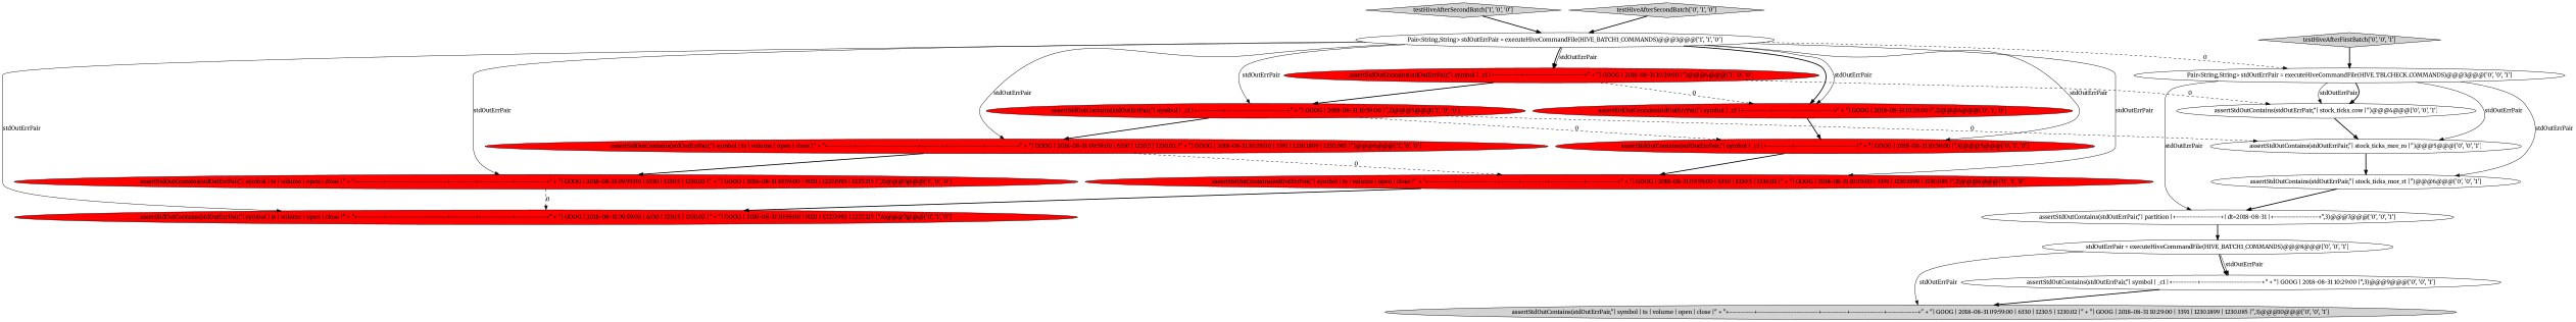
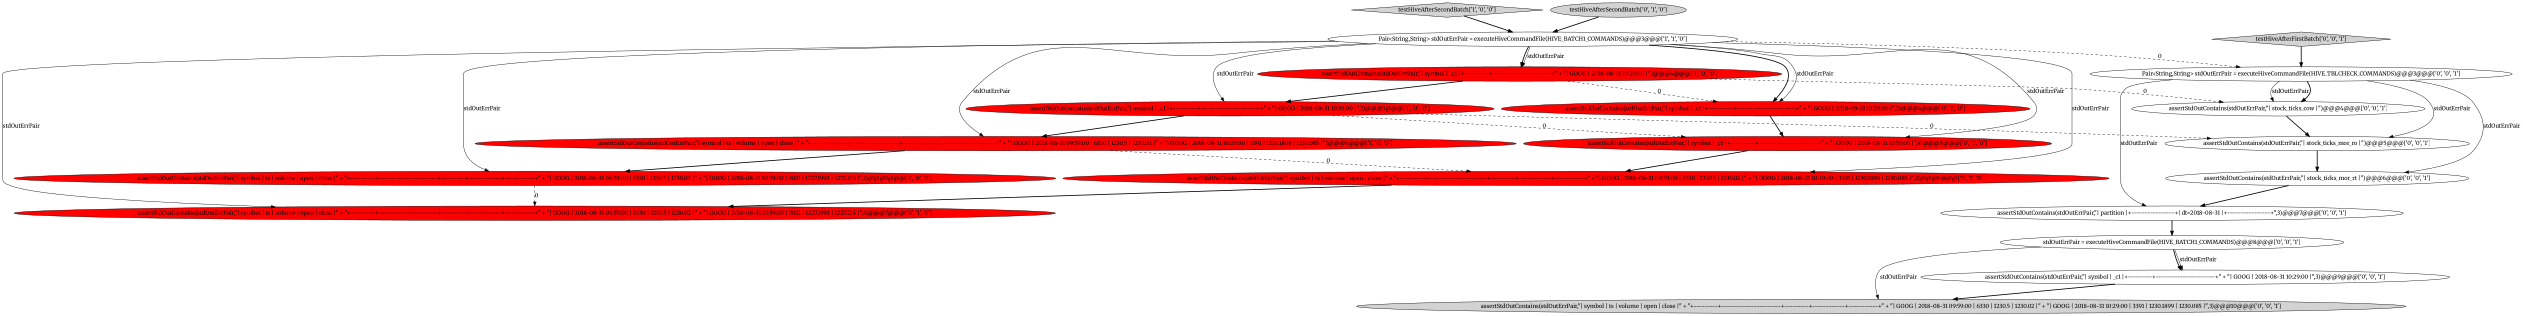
  digraph {
    fontname=Merriweather
    node [fillcolor=red shape=ellipse style=filled fontname=Merriweather]
    edge [style=bold fontname=Merriweather]
    n1 [label="assertStdOutContains(stdOutErrPair,\"| symbol | _c1 |+---------+----------------------+\" + \"| GOOG | 2018-08-31 10:29:00 |\",2)@@@4@@@['0', '1', '0']"]
    n2 [label="assertStdOutContains(stdOutErrPair,\"| symbol | _c1 |+---------+----------------------+\" + \"| GOOG | 2018-08-31 10:59:00 |\",4)@@@5@@@['0', '1', '0']"]
    n3 [fillcolor=white label="assertStdOutContains(stdOutErrPair,\"| stock_ticks_mor_ro |\")@@@5@@@['0', '0', '1']"]
    n4 [fillcolor=white label="assertStdOutContains(stdOutErrPair,\"| stock_ticks_mor_rt |\")@@@6@@@['0', '0', '1']"]
    n5 [fillcolor=white label="assertStdOutContains(stdOutErrPair,\"| partition |+----------------+| dt=2018-08-31 |+----------------+\",3)@@@7@@@['0', '0', '1']"]
    n6 [fillcolor=white label="stdOutErrPair = executeHiveCommandFile(HIVE_BATCH1_COMMANDS)@@@8@@@['0', '0', '1']"]
    n7 [fillcolor=white label="assertStdOutContains(stdOutErrPair,\"| symbol | _c1 |+---------+----------------------+\" + \"| GOOG | 2018-08-31 10:29:00 |\",3)@@@9@@@['0', '0', '1']"]
    n8 [fillcolor=lightgray label="assertStdOutContains(stdOutErrPair,\"| symbol | ts | volume | open | close |\" + \"+---------+----------------------+---------+------------+-----------+\" + \"| GOOG | 2018-08-31 09:59:00 | 6330 | 1230.5 | 1230.02 |\" + \"| GOOG | 2018-08-31 10:29:00 | 3391 | 1230.1899 | 1230.085 |\",3)@@@10@@@['0', '0', '1']"]
    n9 [label="assertStdOutContains(stdOutErrPair,\"| symbol | ts | volume | open | close |\" + \"+---------+----------------------+---------+------------+-----------+\" + \"| GOOG | 2018-08-31 09:59:00 | 6330 | 1230.5 | 1230.02 |\" + \"| GOOG | 2018-08-31 10:29:00 | 3391 | 1230.1899 | 1230.085 |\")@@@6@@@['1', '0', '0']"]
    n10 [label="assertStdOutContains(stdOutErrPair,\"| symbol | ts | volume | open | close |\" + \"+---------+----------------------+---------+------------+-----------+\" + \"| GOOG | 2018-08-31 09:59:00 | 6330 | 1230.5 | 1230.02 |\" + \"| GOOG | 2018-08-31 10:59:00 | 9021 | 1227.1993 | 1227.215 |\",2)@@@7@@@['1', '0', '0']"]
    n11 [label="assertStdOutContains(stdOutErrPair,\"| symbol | ts | volume | open | close |\" + \"+---------+----------------------+---------+------------+-----------+\" + \"| GOOG | 2018-08-31 09:59:00 | 6330 | 1230.5 | 1230.02 |\" + \"| GOOG | 2018-08-31 10:29:00 | 3391 | 1230.1899 | 1230.085 |\",2)@@@6@@@['0', '1', '0']"]
    n12 [fillcolor=lightgray label="testHiveAfterFirstBatch['0', '0', '1']" shape=diamond]
    n13 [fillcolor=white label="Pair<String,String> stdOutErrPair = executeHiveCommandFile(HIVE_TBLCHECK_COMMANDS)@@@3@@@['0', '0', '1']"]
    n14 [label="assertStdOutContains(stdOutErrPair,\"| symbol | _c1 |+---------+----------------------+\" + \"| GOOG | 2018-08-31 10:29:00 |\")@@@4@@@['1', '0', '0']"]
    n15 [fillcolor=white label="assertStdOutContains(stdOutErrPair,\"| stock_ticks_cow |\")@@@4@@@['0', '0', '1']"]
    n16 [label="assertStdOutContains(stdOutErrPair,\"| symbol | _c1 |+---------+----------------------+\" + \"| GOOG | 2018-08-31 10:59:00 |\",2)@@@5@@@['1', '0', '0']"]
    n17 [label="assertStdOutContains(stdOutErrPair,\"| symbol | ts | volume | open | close |\" + \"+---------+----------------------+---------+------------+-----------+\" + \"| GOOG | 2018-08-31 09:59:00 | 6330 | 1230.5 | 1230.02 |\" + \"| GOOG | 2018-08-31 10:59:00 | 9021 | 1227.1993 | 1227.215 |\",4)@@@7@@@['0', '1', '0']"]
    n18 [fillcolor=lightgray label="testHiveAfterSecondBatch['1', '0', '0']" shape=diamond]
    n19 [fillcolor=white label="Pair<String,String> stdOutErrPair = executeHiveCommandFile(HIVE_BATCH1_COMMANDS)@@@3@@@['1', '1', '0']"]
-   n20 [fillcolor=lightgray label="testHiveAfterSecondBatch['0', '1', '0']" shape=diamond]
+   n20 [fillcolor=lightgray label="testHiveAfterSecondBatch['0', '1', '0']"]
    n1 -> n2
    n2 -> n11
    n3 -> n4
    n4 -> n5
    n5 -> n6
    n6 -> n7
    n6 -> n7 [label=stdOutErrPair style=solid]
    n6 -> n8 [label=stdOutErrPair style=solid]
    n7 -> n8
    n9 -> n10
    n9 -> n11 [label=0 style=dashed]
    n10 -> n17 [label=0 style=dashed]
    n11 -> n17
    n12 -> n13
    n13 -> n3 [label=stdOutErrPair style=solid]
    n13 -> n4 [label=stdOutErrPair style=solid]
    n13 -> n5 [label=stdOutErrPair style=solid]
    n13 -> n15 [label=stdOutErrPair style=solid]
    n13 -> n15
    n14 -> n1 [label=0 style=dashed]
    n14 -> n15 [label=0 style=dashed]
    n14 -> n16
    n15 -> n3
    n16 -> n2 [label=0 style=dashed]
    n16 -> n3 [label=0 style=dashed]
    n16 -> n9
    n18 -> n19
    n19 -> n1
    n19 -> n1 [label=stdOutErrPair style=solid]
    n19 -> n2 [label=stdOutErrPair style=solid]
    n19 -> n9 [label=stdOutErrPair style=solid]
    n19 -> n10 [label=stdOutErrPair style=solid]
    n19 -> n11 [label=stdOutErrPair style=solid]
    n19 -> n13 [label=0 style=dashed]
    n19 -> n14
    n19 -> n14 [label=stdOutErrPair style=solid]
    n19 -> n16 [label=stdOutErrPair style=solid]
    n19 -> n17 [label=stdOutErrPair style=solid]
    n20 -> n19
  }
